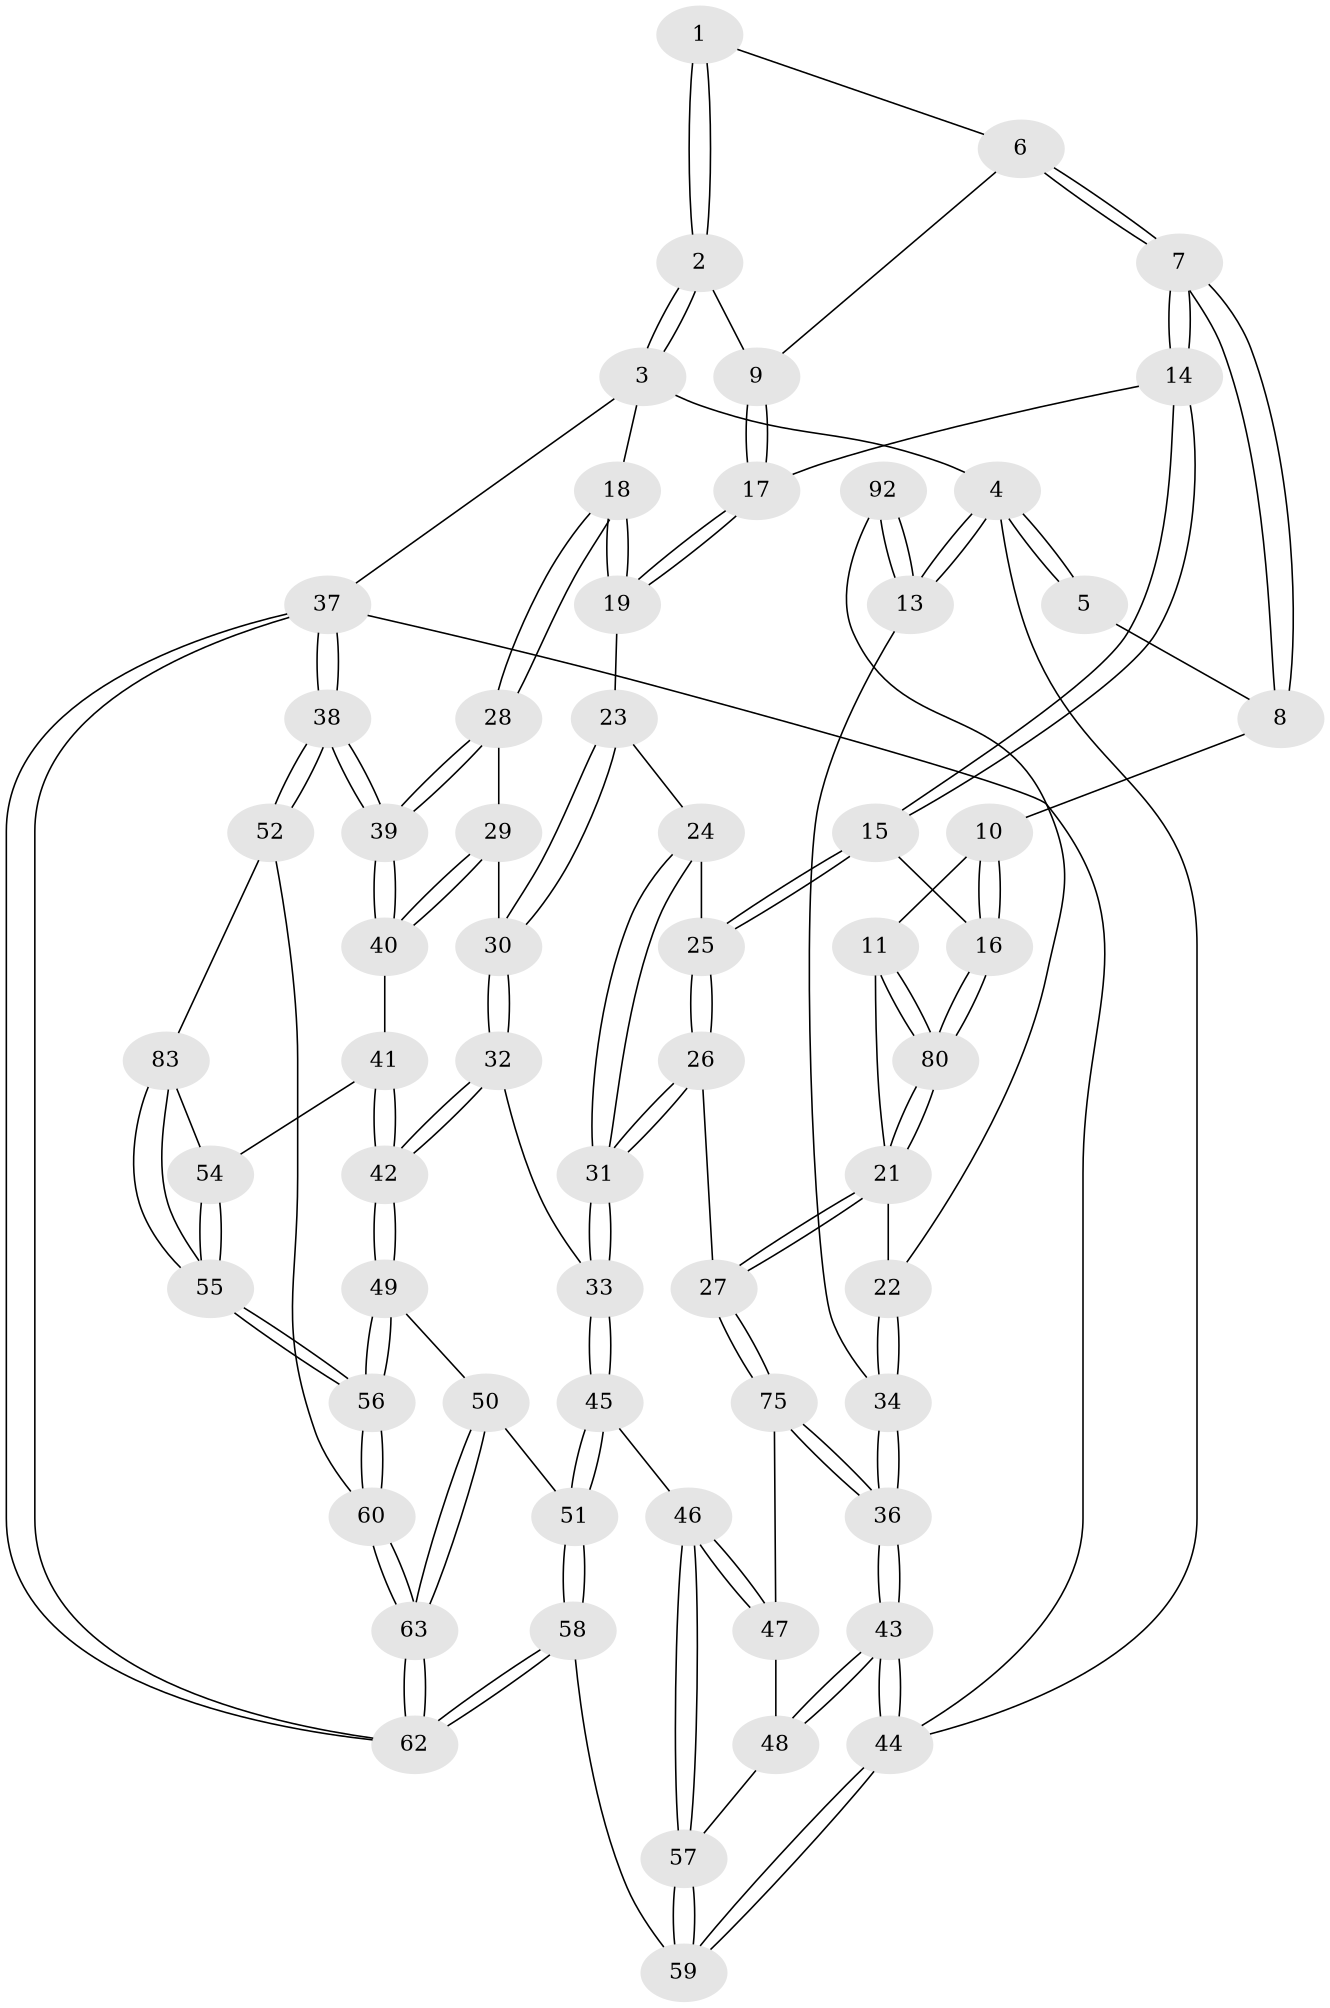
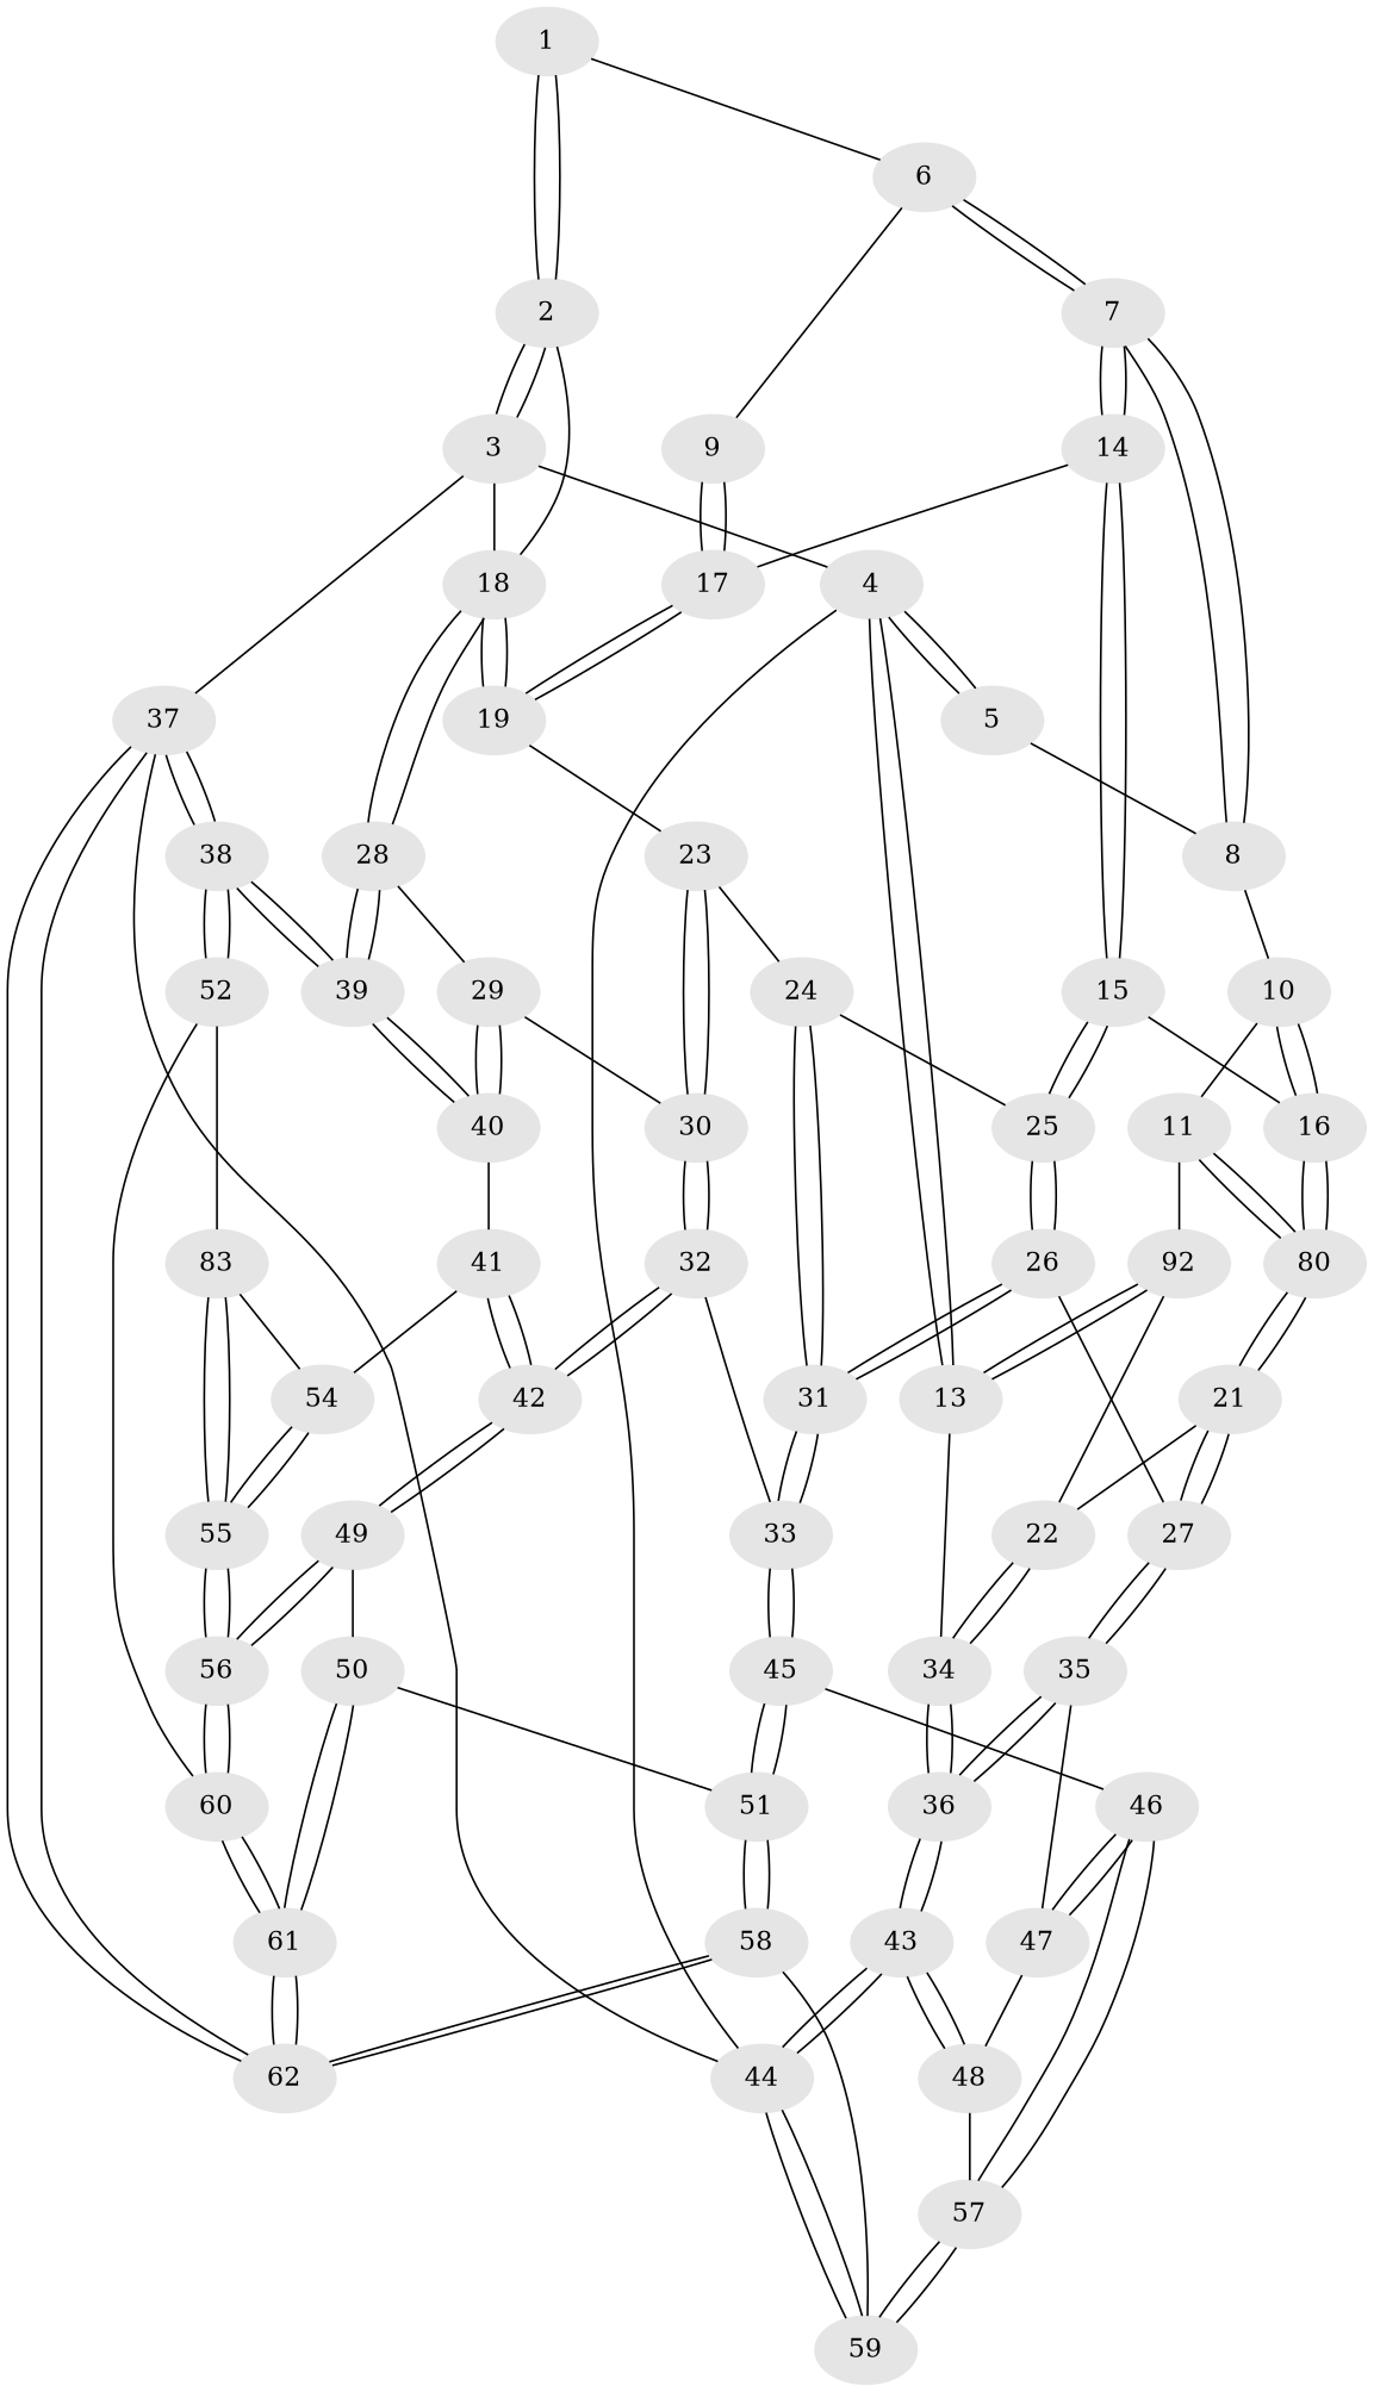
  graph {
    node [color=gray90 style=filled]
    1
    2
    6
    3
    9
    7
    4
    18
    37
    17
    5
    13
    44
    19
    28
    38
    62
    8
    34
    59
    10
    14
    15
    11
    16
    n26 [label=92]
    n27 [label=80]
    22
    21
    36
    25
    26
    23
    29
    39
    24
    30
    27
-   35 [label=75]
+   35
    31
    32
    33
    47
    40
    41
    42
    45
    49
    46
    51
    43
    48
    52
    n54 [label=83]
    60
    54
    55
    50
    56
    57
    58
-   61 [label=63]
+   61
    1 -- 2
    1 -- 2
    1 -- 6
    2 -- 3
    2 -- 3
-   2 -- 9
+   2 -- 18
    6 -- 9
    6 -- 7
    6 -- 7
    3 -- 4
    3 -- 18
    3 -- 37
    9 -- 17
    9 -- 17
    7 -- 8
    7 -- 8
    7 -- 14
    7 -- 14
    4 -- 5
    4 -- 5
    4 -- 13
    4 -- 13
    4 -- 44
    18 -- 19
    18 -- 19
    18 -- 28
    18 -- 28
    37 -- 44
    37 -- 38
    37 -- 38
    37 -- 62
    37 -- 62
    17 -- 19
    17 -- 19
    5 -- 8
    13 -- 34
    44 -- 59
    44 -- 59
    19 -- 23
    28 -- 29
    28 -- 39
    28 -- 39
    38 -- 39
    38 -- 39
    38 -- 52
    38 -- 52
    8 -- 10
    34 -- 36
    34 -- 36
    10 -- 11
    10 -- 16
    10 -- 16
    14 -- 17
    14 -- 15
    14 -- 15
    15 -- 16
    15 -- 25
    15 -- 25
-   11 -- 21
+   11 -- n26
    11 -- n27
    11 -- n27
    16 -- n27
    16 -- n27
    n26 -- 13
    n26 -- 13
    n26 -- 22
    n27 -- 21
    n27 -- 21
    22 -- 34
    22 -- 34
    21 -- 22
    21 -- 27
    21 -- 27
    36 -- 43
    36 -- 43
    25 -- 26
    25 -- 26
    26 -- 27
    26 -- 31
    26 -- 31
    23 -- 24
    23 -- 30
    23 -- 30
    29 -- 30
    29 -- 40
    29 -- 40
    39 -- 40
    39 -- 40
    24 -- 25
    24 -- 31
    24 -- 31
    30 -- 32
    30 -- 32
    27 -- 35
    27 -- 35
    35 -- 36
    35 -- 36
    35 -- 47
    31 -- 33
    31 -- 33
    32 -- 33
    32 -- 42
    32 -- 42
    33 -- 45
    33 -- 45
    47 -- 48
    40 -- 41
    41 -- 42
    41 -- 42
    41 -- 54
    42 -- 49
    42 -- 49
    45 -- 46
    45 -- 51
    45 -- 51
    49 -- 50
    49 -- 56
    49 -- 56
    46 -- 47
    46 -- 47
    46 -- 57
    46 -- 57
    51 -- 58
    51 -- 58
    43 -- 44
    43 -- 44
    43 -- 48
    43 -- 48
    48 -- 57
    52 -- n54
    52 -- 60
    n54 -- 54
    n54 -- 55
    n54 -- 55
    60 -- 61
    60 -- 61
    54 -- 55
    54 -- 55
    55 -- 56
    55 -- 56
    50 -- 51
    50 -- 61
    50 -- 61
    56 -- 60
    56 -- 60
    57 -- 59
    57 -- 59
    58 -- 62
    58 -- 62
    58 -- 59
    61 -- 62
    61 -- 62
  }
